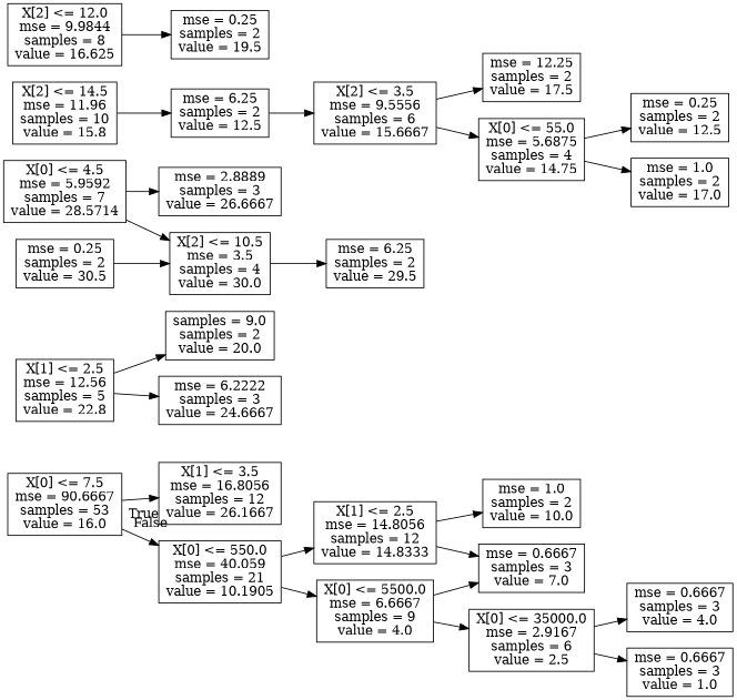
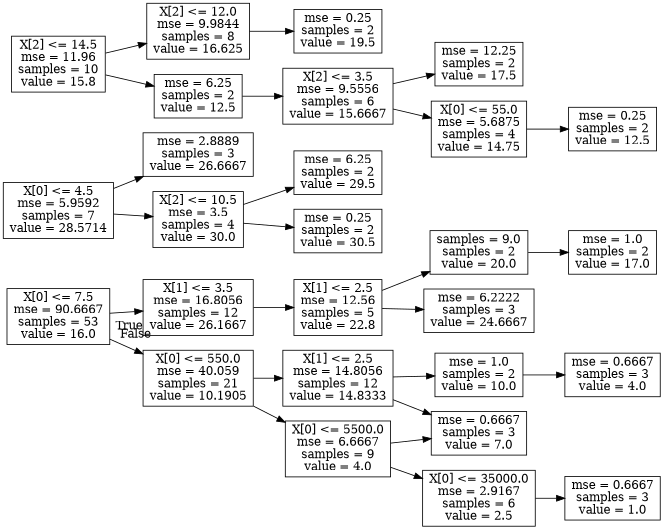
  digraph {
    rankdir=LR
    node [shape=box]
    n1 [label="X[0] <= 7.5\nmse = 90.6667\nsamples = 53\nvalue = 16.0"]
    n2 [label="X[1] <= 3.5\nmse = 16.8056\nsamples = 12\nvalue = 26.1667"]
    n3 [label="X[0] <= 550.0\nmse = 40.059\nsamples = 21\nvalue = 10.1905"]
    n4 [label="X[1] <= 2.5\nmse = 12.56\nsamples = 5\nvalue = 22.8"]
    n5 [label="X[1] <= 2.5\nmse = 14.8056\nsamples = 12\nvalue = 14.8333"]
    n6 [label="X[0] <= 5500.0\nmse = 6.6667\nsamples = 9\nvalue = 4.0"]
    n7 [label="samples = 9.0\nsamples = 2\nvalue = 20.0"]
    n8 [label="mse = 6.2222\nsamples = 3\nvalue = 24.6667"]
    n9 [label="X[0] <= 4.5\nmse = 5.9592\nsamples = 7\nvalue = 28.5714"]
    n10 [label="mse = 2.8889\nsamples = 3\nvalue = 26.6667"]
    n11 [label="X[2] <= 10.5\nmse = 3.5\nsamples = 4\nvalue = 30.0"]
    n12 [label="mse = 6.25\nsamples = 2\nvalue = 29.5"]
    n13 [label="mse = 0.25\nsamples = 2\nvalue = 30.5"]
    n14 [label="mse = 1.0\nsamples = 2\nvalue = 10.0"]
    n15 [label="mse = 0.6667\nsamples = 3\nvalue = 7.0"]
    n16 [label="X[0] <= 35000.0\nmse = 2.9167\nsamples = 6\nvalue = 2.5"]
    n17 [label="X[2] <= 14.5\nmse = 11.96\nsamples = 10\nvalue = 15.8"]
    n18 [label="X[2] <= 12.0\nmse = 9.9844\nsamples = 8\nvalue = 16.625"]
    n19 [label="mse = 6.25\nsamples = 2\nvalue = 12.5"]
    n20 [label="mse = 0.25\nsamples = 2\nvalue = 19.5"]
    n21 [label="X[2] <= 3.5\nmse = 9.5556\nsamples = 6\nvalue = 15.6667"]
    n22 [label="mse = 12.25\nsamples = 2\nvalue = 17.5"]
    n23 [label="X[0] <= 55.0\nmse = 5.6875\nsamples = 4\nvalue = 14.75"]
    n24 [label="mse = 0.25\nsamples = 2\nvalue = 12.5"]
    n25 [label="mse = 1.0\nsamples = 2\nvalue = 17.0"]
    n26 [label="mse = 0.6667\nsamples = 3\nvalue = 4.0"]
    n27 [label="mse = 0.6667\nsamples = 3\nvalue = 1.0"]
    n1 -> n2 [headlabel=True labelangle=45 labeldistance=2.5]
    n1 -> n3 [headlabel=False labelangle=-45 labeldistance=2.5]
+   n2 -> n4
    n3 -> n5
    n3 -> n6
    n4 -> n7
    n4 -> n8
    n5 -> n14
    n5 -> n15
    n6 -> n15
    n6 -> n16
    n9 -> n10
    n9 -> n11
    n11 -> n12
-   n13 -> n11
-   n16 -> n26
+   n11 -> n13
+   n14 -> n26
    n16 -> n27
+   n17 -> n18
    n17 -> n19
    n18 -> n20
    n19 -> n21
    n21 -> n22
    n21 -> n23
    n23 -> n24
-   n23 -> n25
+   n7 -> n25
  }
